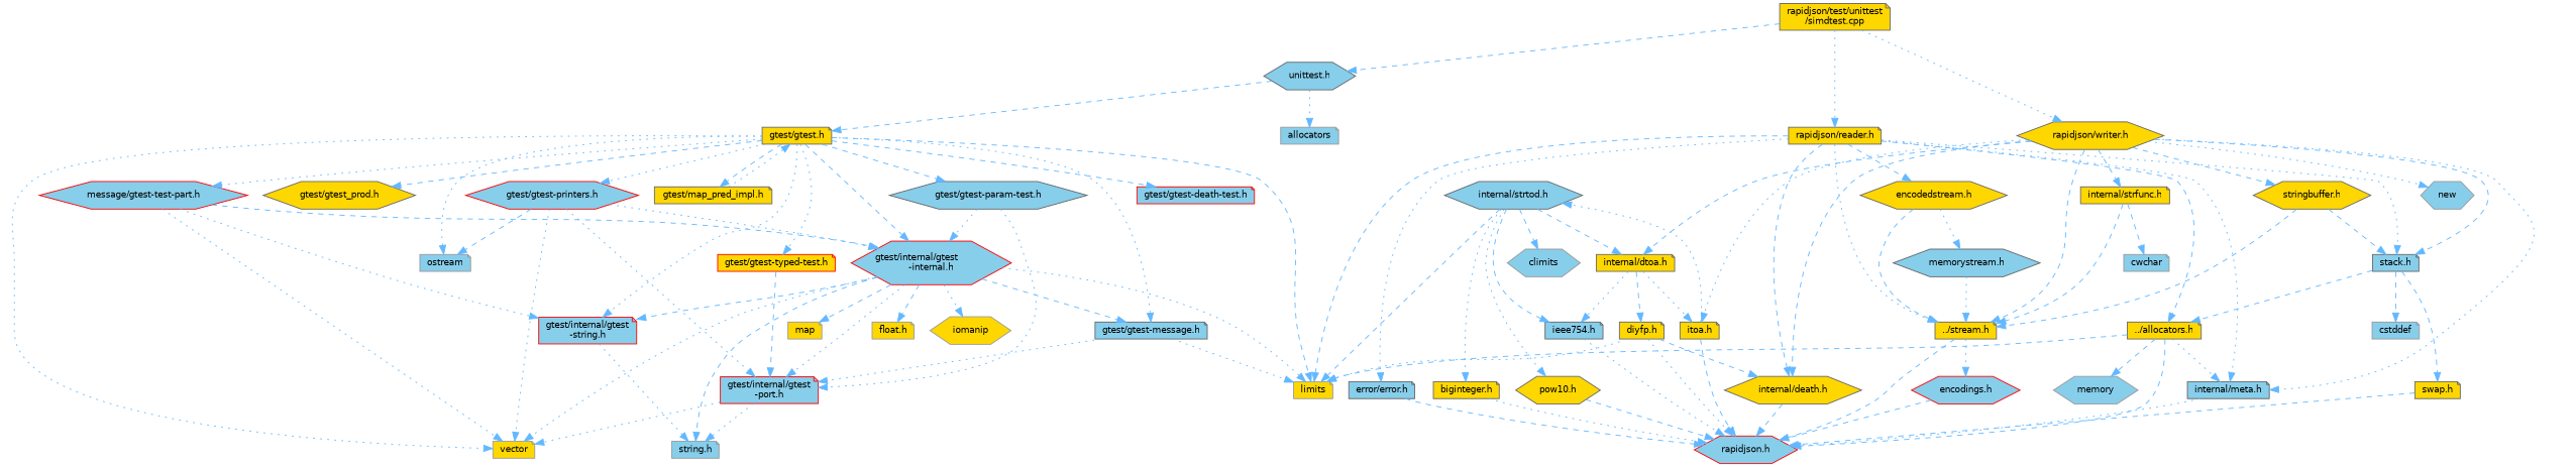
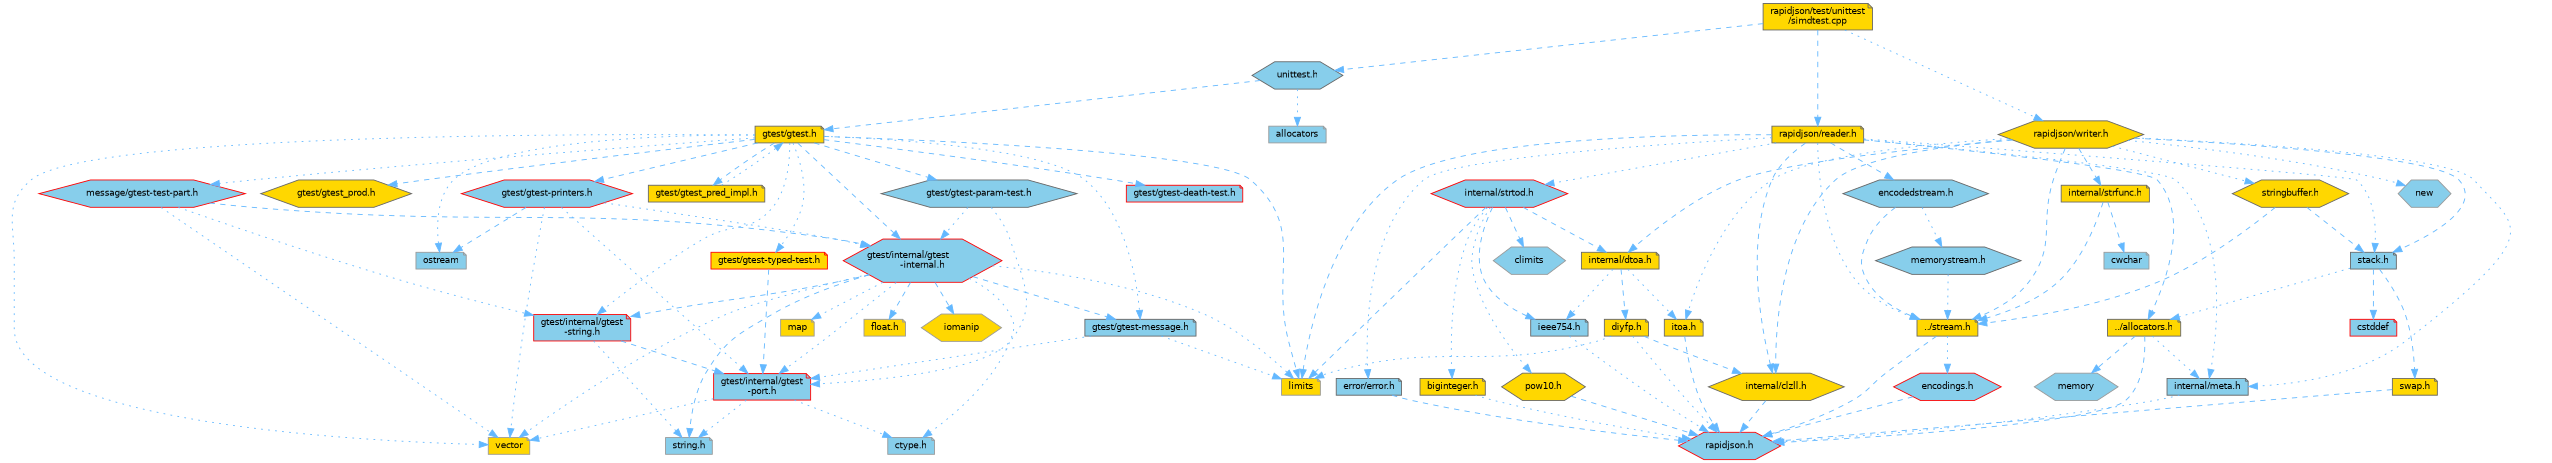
  digraph {
    fontname="DejaVu Sans"
    node [color=grey40 fillcolor=skyblue fontname="DejaVu Sans" fontsize=10 shape=note style=filled]
    edge [color=steelblue1 fontname="DejaVu Sans" fontsize=10 labelfontname=Helvetica labelfontsize=10 style=dashed]
    n1 [color=gray40 fillcolor=gold fontcolor=black height=0.2 label="rapidjson/test/unittest\l/simdtest.cpp" width=0.4]
    n2 [height=0.2 label="unittest.h" shape=hexagon width=0.4]
    n3 [fillcolor=gold height=0.2 label="rapidjson/reader.h" width=0.4]
    n4 [fillcolor=gold height=0.2 label="rapidjson/writer.h" shape=hexagon width=0.4]
    n5 [fillcolor=gold height=0.2 label="gtest/gtest.h" width=0.4]
    n6 [color=grey60 height=0.2 label=allocators width=0.4]
    n7 [color=grey60 fillcolor=gold height=0.2 label=limits width=0.4]
    n8 [fillcolor=gold height=0.2 label="../allocators.h" width=0.4]
    n9 [height=0.2 label="internal/meta.h" width=0.4]
    n10 [fillcolor=gold height=0.2 label="../stream.h" width=0.4]
-   n11 [fillcolor=gold height=0.2 label="encodedstream.h" shape=hexagon width=0.4]
-   n12 [fillcolor=gold height=0.2 label="internal/death.h" shape=hexagon width=0.4]
+   n11 [height=0.2 label="encodedstream.h" shape=hexagon width=0.4]
+   n12 [fillcolor=gold height=0.2 label="internal/clzll.h" shape=hexagon width=0.4]
    n13 [height=0.2 label="stack.h" width=0.4]
-   n14 [height=0.2 label="internal/strtod.h" shape=hexagon width=0.4]
+   n14 [color=red height=0.2 label="internal/strtod.h" shape=hexagon width=0.4]
    n15 [height=0.2 label="error/error.h" width=0.4]
    n16 [fillcolor=gold height=0.2 label="internal/strfunc.h" width=0.4]
    n17 [fillcolor=gold height=0.2 label="internal/dtoa.h" width=0.4]
    n18 [fillcolor=gold height=0.2 label="itoa.h" width=0.4]
    n19 [fillcolor=gold height=0.2 label="stringbuffer.h" shape=hexagon width=0.4]
    n20 [color=grey60 height=0.2 label=new shape=hexagon width=0.4]
    n21 [color=grey60 height=0.2 label=ostream width=0.4]
    n22 [color=grey60 fillcolor=gold height=0.2 label=vector width=0.4]
    n23 [color=red height=0.2 label="gtest/internal/gtest\l-internal.h" shape=hexagon width=0.4]
    n24 [height=0.2 label="gtest/gtest-message.h" width=0.4]
    n25 [color=red height=0.2 label="gtest/internal/gtest\l-string.h" width=0.4]
    n26 [color=red height=0.2 label="gtest/gtest-death-test.h" width=0.4]
    n27 [height=0.2 label="gtest/gtest-param-test.h" shape=hexagon width=0.4]
    n28 [color=red height=0.2 label="gtest/gtest-printers.h" shape=hexagon width=0.4]
    n29 [fillcolor=gold height=0.2 label="gtest/gtest_prod.h" shape=hexagon width=0.4]
    n30 [color=red height=0.2 label="message/gtest-test-part.h" shape=hexagon width=0.4]
    n31 [color=red fillcolor=gold height=0.2 label="gtest/gtest-typed-test.h" width=0.4]
-   n32 [fillcolor=gold height=0.2 label="gtest/map_pred_impl.h" width=0.4]
+   n32 [fillcolor=gold height=0.2 label="gtest/gtest_pred_impl.h" width=0.4]
    n33 [color=red height=0.2 label="gtest/internal/gtest\l-port.h" width=0.4]
+   n34 [color=grey60 height=0.2 label="ctype.h" width=0.4]
    n35 [color=grey60 height=0.2 label="string.h" width=0.4]
    n36 [color=grey60 fillcolor=gold height=0.2 label="float.h" width=0.4]
    n37 [color=grey60 fillcolor=gold height=0.2 label=iomanip shape=hexagon width=0.4]
    n38 [color=grey60 fillcolor=gold height=0.2 label=map width=0.4]
    n39 [color=red height=0.2 label="rapidjson.h" shape=hexagon width=0.4]
    n40 [color=grey60 height=0.2 label=memory shape=hexagon width=0.4]
    n41 [color=red height=0.2 label="encodings.h" shape=hexagon width=0.4]
    n42 [height=0.2 label="memorystream.h" shape=hexagon width=0.4]
    n43 [fillcolor=gold height=0.2 label="swap.h" width=0.4]
-   n44 [color=grey60 height=0.2 label=cstddef width=0.4]
+   n44 [color=red height=0.2 label=cstddef width=0.4]
    n45 [height=0.2 label="ieee754.h" width=0.4]
    n46 [fillcolor=gold height=0.2 label="biginteger.h" width=0.4]
    n47 [fillcolor=gold height=0.2 label="pow10.h" shape=hexagon width=0.4]
    n48 [color=grey60 height=0.2 label=climits shape=hexagon width=0.4]
    n49 [fillcolor=gold height=0.2 label="diyfp.h" width=0.4]
    n50 [color=grey60 height=0.2 label=cwchar width=0.4]
    n1 -> n2
-   n1 -> n3 [style=dotted]
+   n1 -> n3
    n1 -> n4 [style=dotted]
    n2 -> n5
    n2 -> n6 [style=dotted]
    n3 -> n7
    n3 -> n8
    n3 -> n9 [style=dotted]
    n3 -> n10 [style=dotted]
    n3 -> n11
    n3 -> n12
    n3 -> n13 [style=dotted]
-   n18 -> n14 [style=dotted]
+   n3 -> n14 [style=dotted]
    n3 -> n15 [style=dotted]
    n4 -> n9 [style=dotted]
    n4 -> n10
    n4 -> n12
    n4 -> n13
    n4 -> n16
    n4 -> n17
    n4 -> n18 [style=dotted]
-   n4 -> n19
+   n4 -> n19 [style=dotted]
    n4 -> n20 [style=dotted]
    n5 -> n7
    n5 -> n21 [style=dotted]
    n5 -> n22 [style=dotted]
    n5 -> n23
    n5 -> n24 [style=dotted]
    n5 -> n25 [style=dotted]
    n5 -> n26
    n5 -> n27
-   n5 -> n28 [style=dotted]
+   n5 -> n28
    n5 -> n29
    n5 -> n30 [style=dotted]
    n5 -> n31 [style=dotted]
    n5 -> n32
-   n8 -> n7
    n8 -> n9 [style=dotted]
    n8 -> n39
    n8 -> n40
    n9 -> n39 [style=dotted]
    n10 -> n39
    n10 -> n41 [style=dotted]
    n11 -> n10
    n11 -> n42 [style=dotted]
    n12 -> n39
-   n13 -> n8
+   n13 -> n8 [style=dotted]
    n13 -> n43
    n13 -> n44
    n14 -> n7
    n14 -> n17
    n14 -> n45
    n14 -> n46 [style=dotted]
    n14 -> n47 [style=dotted]
    n14 -> n48
    n15 -> n39
    n16 -> n10
    n16 -> n50
    n17 -> n18 [style=dotted]
    n17 -> n45 [style=dotted]
    n17 -> n49
    n18 -> n39
    n19 -> n10
    n19 -> n13
    n23 -> n7 [style=dotted]
    n23 -> n22 [style=dotted]
    n23 -> n24
    n23 -> n25
    n23 -> n33 [style=dotted]
+   n23 -> n34 [style=dotted]
    n23 -> n35
    n23 -> n36
-   n23 -> n37 [style=dotted]
-   n23 -> n38
+   n23 -> n37
+   n23 -> n38 [style=dotted]
    n24 -> n7 [style=dotted]
    n24 -> n33 [style=dotted]
+   n25 -> n33
    n25 -> n35 [style=dotted]
    n27 -> n23 [style=dotted]
    n27 -> n33 [style=dotted]
    n28 -> n21
    n28 -> n22 [style=dotted]
    n28 -> n23 [style=dotted]
    n28 -> n33 [style=dotted]
    n30 -> n22 [style=dotted]
    n30 -> n23
    n30 -> n25 [style=dotted]
    n31 -> n33
    n32 -> n5 [style=dotted]
    n33 -> n22 [style=dotted]
+   n33 -> n34 [style=dotted]
    n33 -> n35 [style=dotted]
    n41 -> n39
    n42 -> n10 [style=dotted]
    n43 -> n39
    n45 -> n39 [style=dotted]
    n46 -> n39 [style=dotted]
    n47 -> n39
    n49 -> n7 [style=dotted]
    n49 -> n12
    n49 -> n39 [style=dotted]
  }
